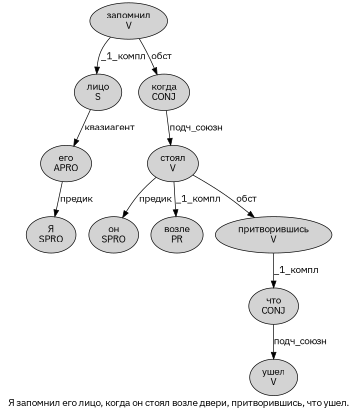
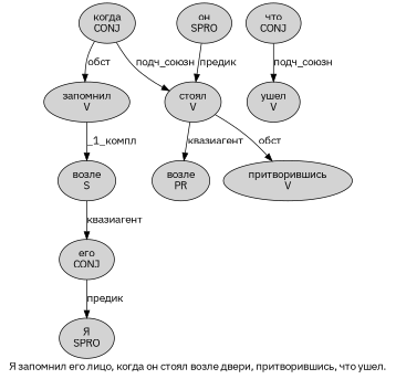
  digraph {
    fontname="IBM Plex Sans"
    label="Я запомнил его лицо, когда он стоял возле двери, притворившись, что ушел."
    node [fillcolor=lightgray fontname="IBM Plex Sans" penwidth=1 shape=ellipse style=filled]
    edge [fontname="IBM Plex Sans"]
    n1 [label="Я\nSPRO"]
    n2 [label="запомнил\nV"]
-   n3 [label="лицо\nS"]
+   n3 [label="возле\nS"]
    n4 [label="когда\nCONJ"]
-   n5 [label="его\nAPRO"]
+   n5 [label="его\nCONJ"]
    n6 [label="стоял\nV"]
    n7 [label="он\nSPRO"]
    n8 [label="возле\nPR"]
    n9 [label="притворившись\nV"]
    n10 [label="что\nCONJ"]
    n11 [label="ушел\nV"]
    n2 -> n3 [label="_1_компл"]
-   n2 -> n4 [label="обст"]
+   n4 -> n2 [label="обст"]
    n3 -> n5 [label="квазиагент"]
    n4 -> n6 [label="подч_союзн"]
    n5 -> n1 [label="предик"]
-   n6 -> n7 [label="предик"]
-   n6 -> n8 [label="_1_компл"]
+   n7 -> n6 [label="предик"]
+   n6 -> n8 [label="квазиагент"]
    n6 -> n9 [label="обст"]
-   n9 -> n10 [label="_1_компл"]
    n10 -> n11 [label="подч_союзн"]
  }
